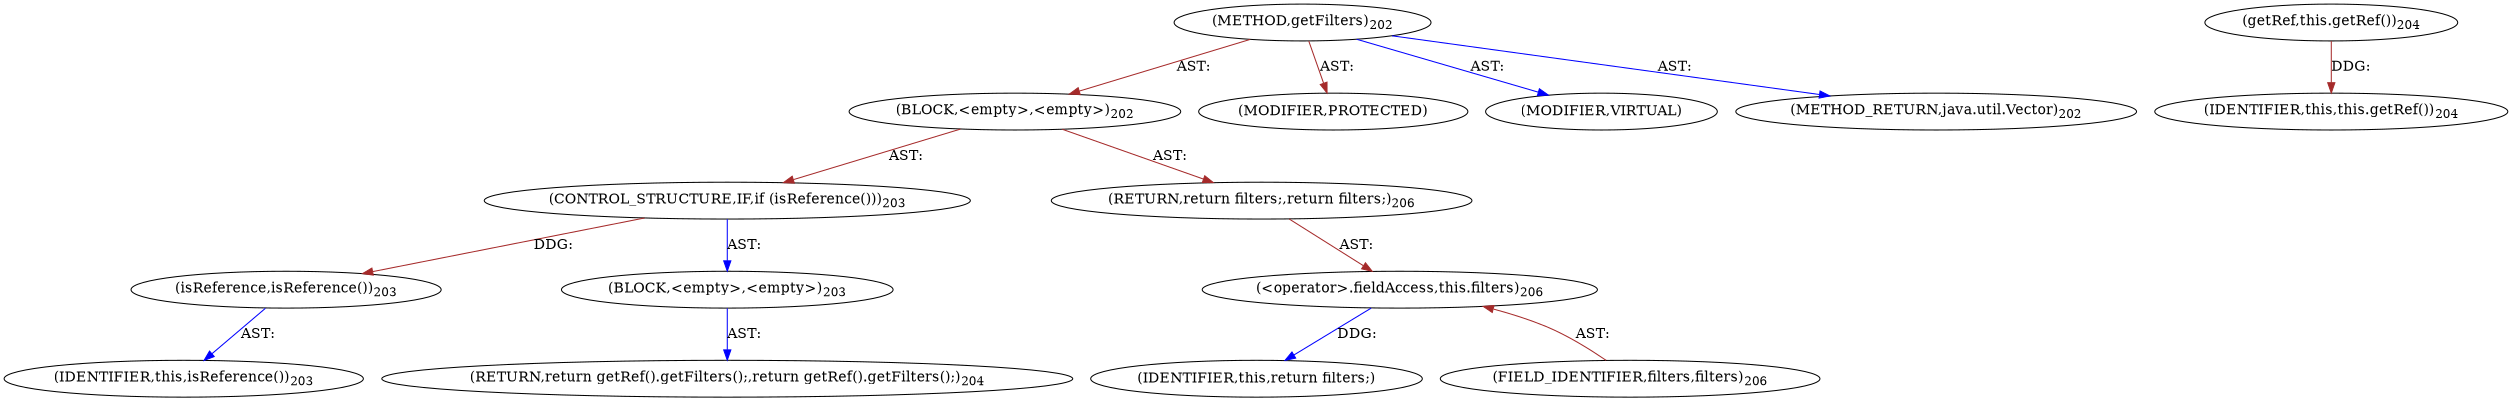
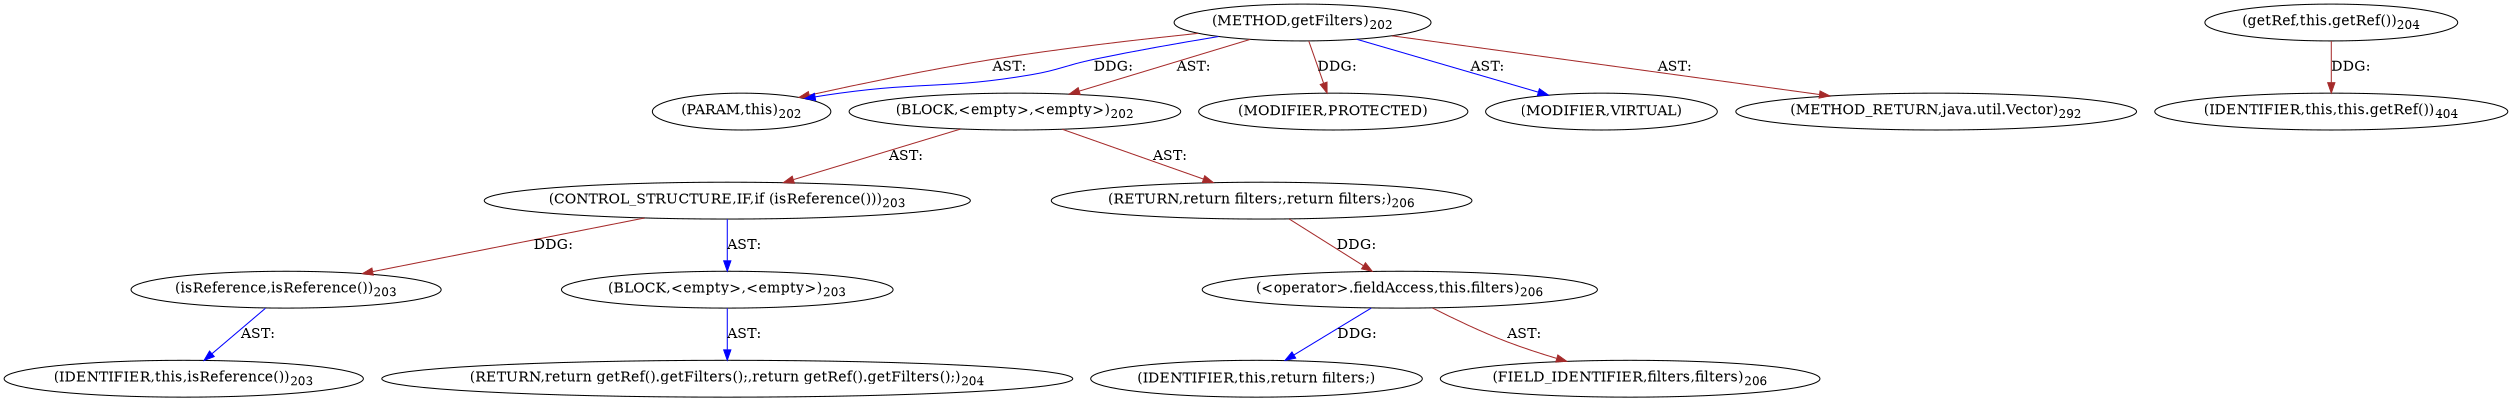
  digraph {
    edge [color=brown]
    n1 [label=<(METHOD,getFilters)<SUB>202</SUB>>]
+   n2 [label=<(PARAM,this)<SUB>202</SUB>>]
    n3 [label=<(BLOCK,&lt;empty&gt;,&lt;empty&gt;)<SUB>202</SUB>>]
    n4 [label=<(MODIFIER,PROTECTED)>]
    n5 [label=<(MODIFIER,VIRTUAL)>]
-   n6 [label=<(METHOD_RETURN,java.util.Vector)<SUB>202</SUB>>]
+   n6 [label=<(METHOD_RETURN,java.util.Vector)<SUB>292</SUB>>]
    n7 [label=<(CONTROL_STRUCTURE,IF,if (isReference()))<SUB>203</SUB>>]
    n8 [label=<(RETURN,return filters;,return filters;)<SUB>206</SUB>>]
    n9 [label=<(isReference,isReference())<SUB>203</SUB>>]
    n10 [label=<(BLOCK,&lt;empty&gt;,&lt;empty&gt;)<SUB>203</SUB>>]
    n11 [label=<(&lt;operator&gt;.fieldAccess,this.filters)<SUB>206</SUB>>]
    n12 [label=<(IDENTIFIER,this,isReference())<SUB>203</SUB>>]
    n13 [label=<(RETURN,return getRef().getFilters();,return getRef().getFilters();)<SUB>204</SUB>>]
    n14 [label=<(getRef,this.getRef())<SUB>204</SUB>>]
-   n15 [label=<(IDENTIFIER,this,this.getRef())<SUB>204</SUB>>]
+   n15 [label=<(IDENTIFIER,this,this.getRef())<SUB>404</SUB>>]
    n16 [label=<(IDENTIFIER,this,return filters;)>]
    n17 [label=<(FIELD_IDENTIFIER,filters,filters)<SUB>206</SUB>>]
+   n1 -> n2 [label="AST: "]
+   n1 -> n2 [color=blue label="DDG: "]
    n1 -> n3 [label="AST: "]
-   n1 -> n4 [label="AST: "]
+   n1 -> n4 [label="DDG: "]
    n1 -> n5 [color=blue label="AST: "]
-   n1 -> n6 [color=blue label="AST: "]
+   n1 -> n6 [label="AST: "]
    n3 -> n7 [label="AST: "]
    n3 -> n8 [label="AST: "]
    n7 -> n9 [label="DDG: "]
    n7 -> n10 [color=blue label="AST: "]
-   n8 -> n11 [label="AST: "]
+   n8 -> n11 [label="DDG: "]
    n9 -> n12 [color=blue label="AST: "]
    n10 -> n13 [color=blue label="AST: "]
    n11 -> n16 [color=blue label="DDG: "]
-   n17 -> n11 [label="AST: "]
+   n11 -> n17 [label="AST: "]
    n14 -> n15 [label="DDG: "]
  }
